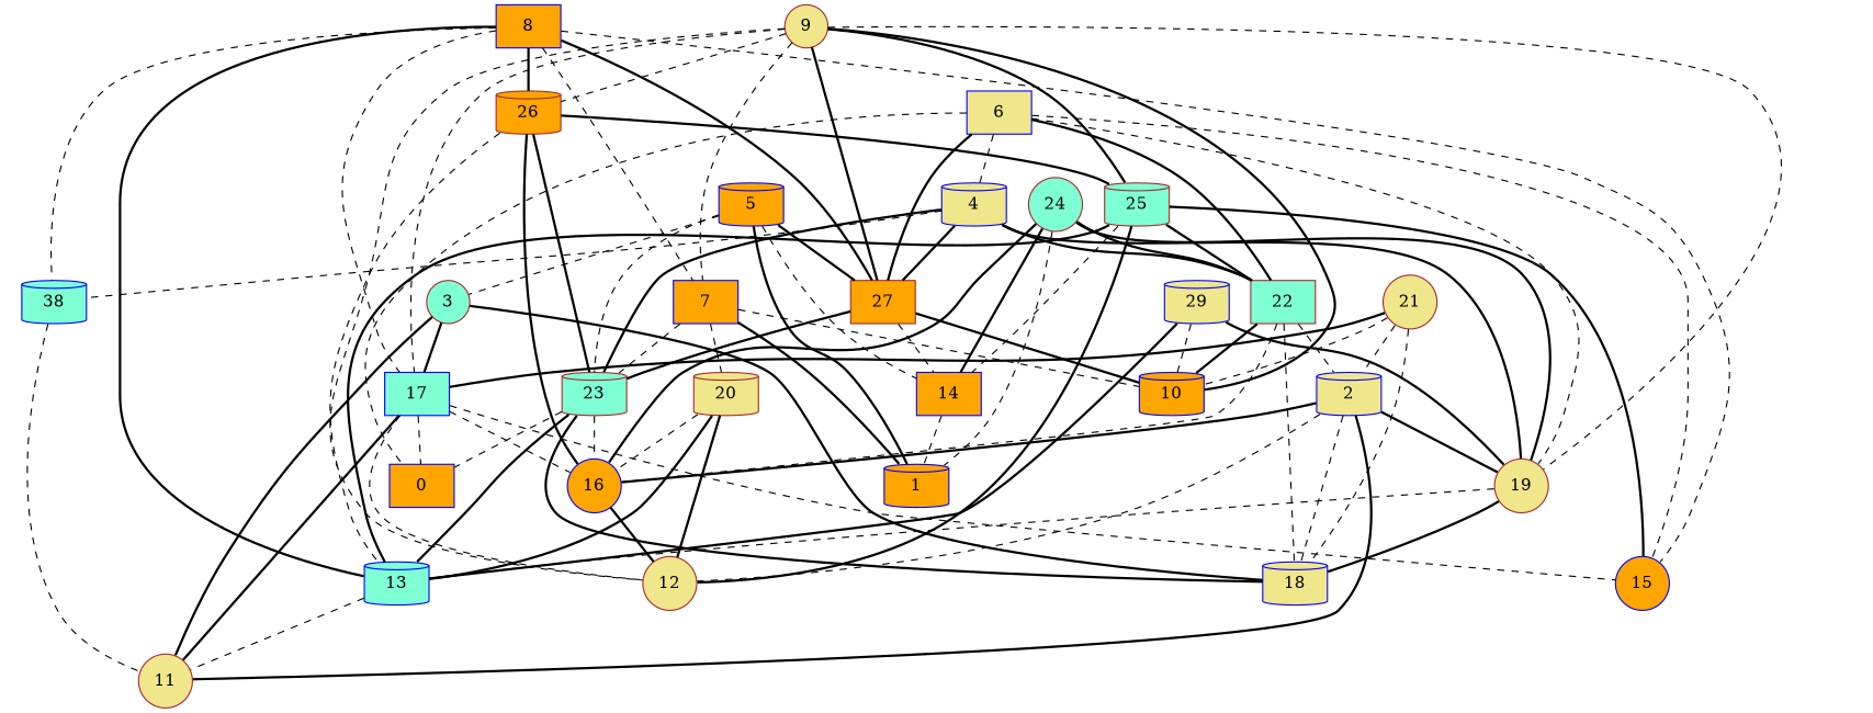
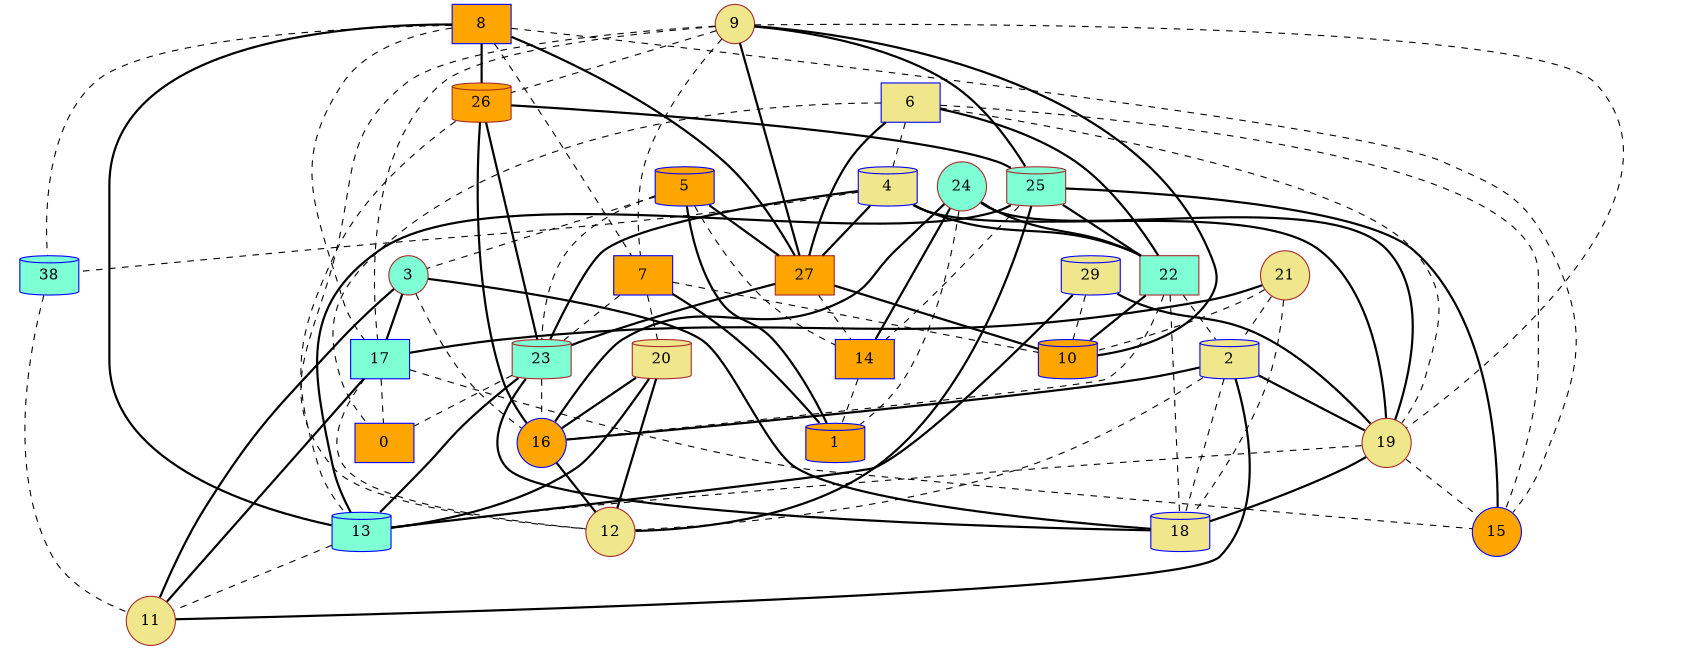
  digraph {
    node [color=blue fillcolor=khaki shape=cylinder style=filled]
    edge [color=black dir=none style=dashed]
    29
    10 [fillcolor=orange]
    19 [color=brown shape=circle]
    13 [fillcolor=aquamarine]
    24 [color=brown fillcolor=aquamarine shape=circle]
    22 [color=brown fillcolor=aquamarine shape=box]
    14 [fillcolor=orange shape=box]
    1 [fillcolor=orange]
    16 [fillcolor=orange shape=circle]
    18
    2
    20 [color=brown]
    12 [color=brown shape=circle]
    26 [color=brown fillcolor=orange]
    23 [color=brown fillcolor=aquamarine]
    25 [color=brown fillcolor=aquamarine]
    0 [fillcolor=orange shape=box]
    9 [color=brown shape=circle]
    27 [color=brown fillcolor=orange shape=box]
    17 [fillcolor=aquamarine shape=box]
    7 [fillcolor=orange shape=box]
    15 [fillcolor=orange shape=circle]
    11 [color=brown shape=circle]
    6 [shape=box]
    4
    3 [color=brown fillcolor=aquamarine shape=circle]
    n27 [fillcolor=aquamarine label=38]
    21 [color=brown shape=circle]
    8 [fillcolor=orange shape=box]
    5 [fillcolor=orange]
    subgraph sub_1 {
      29
      10
      19
      13
      24
      22
      14
      1
      16
      18
      2
      20
      12
      26
      23
      25
      0
      9
      27
      17
      7
      15
      11
      6
      4
      3
      n27
      21
      8
      5
    }
    29 -> 10
    29 -> 19 [style=bold]
    29 -> 13 [style=bold]
    19 -> 13
    19 -> 18 [style=bold]
+   19 -> 15
    13 -> 11
    24 -> 19 [style=bold]
    24 -> 22 [style=bold]
    24 -> 14 [style=bold]
    24 -> 1
    24 -> 16 [style=bold]
    22 -> 10 [style=bold]
    22 -> 16
    22 -> 18
    22 -> 2
    14 -> 1
    16 -> 12 [style=bold]
    2 -> 19 [style=bold]
    2 -> 16 [style=bold]
    2 -> 18
    2 -> 12
    2 -> 11 [style=bold]
    20 -> 13 [style=bold]
-   20 -> 16
+   20 -> 16 [style=bold]
    20 -> 12 [style=bold]
    26 -> 13
    26 -> 16 [style=bold]
    26 -> 23 [style=bold]
    26 -> 25 [style=bold]
    23 -> 13 [style=bold]
    23 -> 16
    23 -> 18 [style=bold]
    23 -> 0
    25 -> 13 [style=bold]
    25 -> 22 [style=bold]
    25 -> 14
    25 -> 12 [style=bold]
    25 -> 15 [style=bold]
    9 -> 10 [style=bold]
    9 -> 19
    9 -> 12
    9 -> 26
    9 -> 25 [style=bold]
    9 -> 27 [style=bold]
    9 -> 17
    9 -> 7
    27 -> 10 [style=bold]
    27 -> 14
    27 -> 23 [style=bold]
-   17 -> 16
+   3 -> 16
    17 -> 12
    17 -> 0
    17 -> 15
    17 -> 11 [style=bold]
    7 -> 10
    7 -> 1 [style=bold]
    7 -> 20
    7 -> 23
    6 -> 19
    6 -> 22 [style=bold]
    6 -> 0
    6 -> 27 [style=bold]
    6 -> 15
    6 -> 4
    4 -> 19 [style=bold]
    4 -> 22 [style=bold]
    4 -> 23 [style=bold]
    4 -> 27 [style=bold]
    4 -> n27
    3 -> 18 [style=bold]
    3 -> 17 [style=bold]
    3 -> 11 [style=bold]
    n27 -> 11
    21 -> 10
    21 -> 18
    21 -> 2
    21 -> 17 [style=bold]
    8 -> 13 [style=bold]
    8 -> 26 [style=bold]
    8 -> 27 [style=bold]
    8 -> 17
    8 -> 7
    8 -> 15
    8 -> n27
    5 -> 14
    5 -> 1 [style=bold]
    5 -> 23
    5 -> 27 [style=bold]
    5 -> 3
  }
